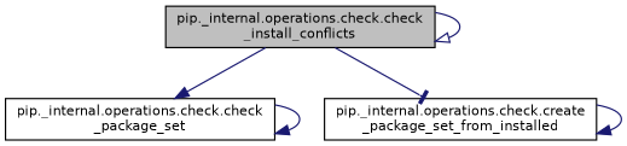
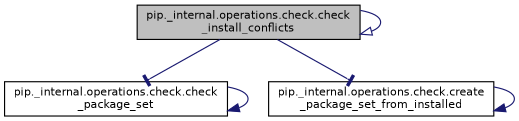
  digraph {
    rankdir=TB
    node [color=black fillcolor=white fontname=Helvetica fontsize=10 shape=record style=filled]
    edge [color=midnightblue fontname=Helvetica fontsize=10 labelfontname=Helvetica labelfontsize=10 style=solid arrowhead=tee]
    n1 [fillcolor=grey75 fontcolor=black height=0.2 label="pip._internal.operations.check.check\l_install_conflicts" width=0.4]
    n2 [height=0.2 label="pip._internal.operations.check.check\l_package_set" width=0.4]
    n3 [height=0.2 label="pip._internal.operations.check.create\l_package_set_from_installed" width=0.4]
    n1 -> n1 [arrowhead=onormal]
-   n1 -> n2 [arrowhead=normal]
+   n1 -> n2
    n1 -> n3
    n2 -> n2 [arrowhead=normal]
    n3 -> n3 [arrowhead=normal]
  }
